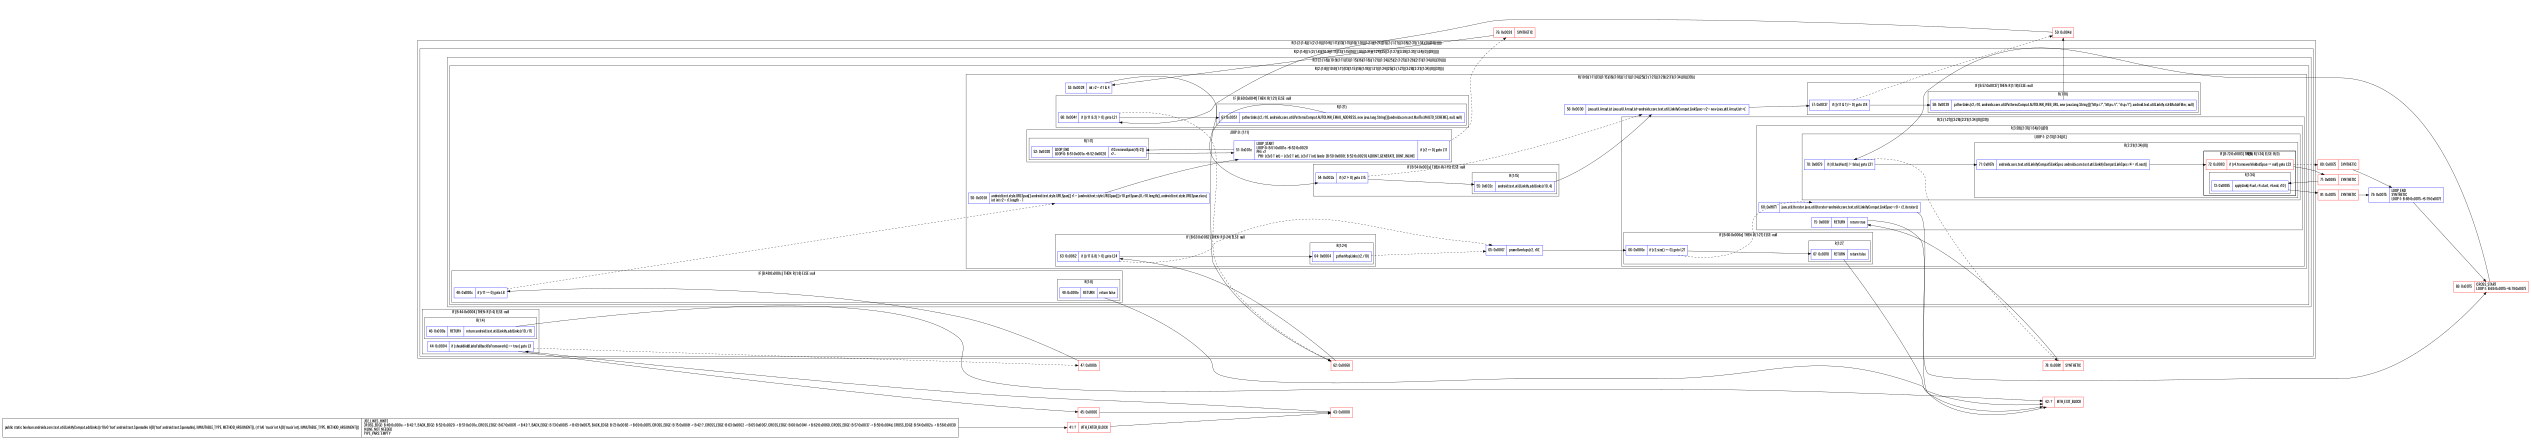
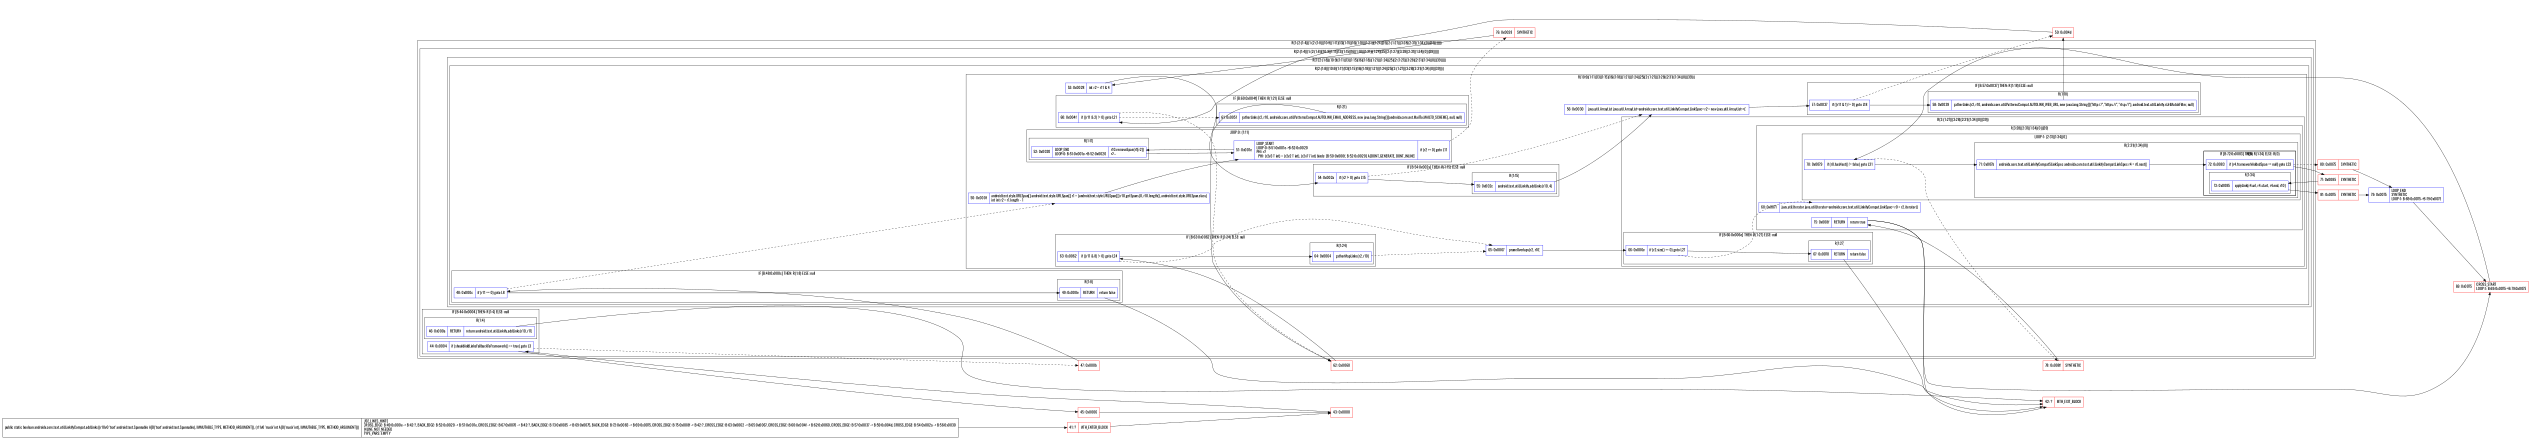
  digraph {
    fontname=Oswald
    rankdir=LR
    node [color=blue fontname=Oswald shape=record]
    edge [fontname=Oswald]
    n1 [label="{46\:\ 0x000a|RETURN\l|return android.text.util.Linkify.addLinks(r10, r11)\l}"]
    n2 [label="{44\:\ 0x0004|if (shouldAddLinksFallbackToFramework() == true) goto L3\l}"]
    n3 [label="{49\:\ 0x000e|RETURN\l|return false\l}"]
    n4 [label="{48\:\ 0x000c|if (r11 == 0) goto L8\l}"]
    n5 [label="{52\:\ 0x0020|LOOP_END\lLOOP:0: B:51:0x001e\-\>B:52:0x0020\l|r10.removeSpan(r1[r2])\lr2\-\-\l}"]
    n6 [label="{51\:\ 0x001e|LOOP_START\lLOOP:0: B:51:0x001e\-\>B:52:0x0020\lPHI: r2 \l  PHI: (r2v3 'i' int) = (r2v2 'i' int), (r2v7 'i' int) binds: [B:50:0x000f, B:52:0x0020] A[DONT_GENERATE, DONT_INLINE]\l|if (r2 \>= 0) goto L11\l}"]
    n7 [label="{55\:\ 0x002c|android.text.util.Linkify.addLinks(r10, 4)\l}"]
    n8 [label="{54\:\ 0x002a|if (r2 != 0) goto L15\l}"]
    n9 [label="{58\:\ 0x0039|gatherLinks(r2, r10, androidx.core.util.PatternsCompat.AUTOLINK_WEB_URL, new java.lang.String[]\{\"http:\/\/\", \"https:\/\/\", \"rtsp:\/\/\"\}, android.text.util.Linkify.sUrlMatchFilter, null)\l}"]
    n10 [label="{57\:\ 0x0037|if ((r11 & 1) != 0) goto L18\l}"]
    n11 [label="{61\:\ 0x0051|gatherLinks(r2, r10, androidx.core.util.PatternsCompat.AUTOLINK_EMAIL_ADDRESS, new java.lang.String[]\{androidx.core.net.MailTo.MAILTO_SCHEME\}, null, null)\l}"]
    n12 [label="{60\:\ 0x004f|if ((r11 & 2) != 0) goto L21\l}"]
    n13 [label="{64\:\ 0x0064|gatherMapLinks(r2, r10)\l}"]
    n14 [label="{63\:\ 0x0062|if ((r11 & 8) != 0) goto L24\l}"]
    n15 [label="{67\:\ 0x0070|RETURN\l|return false\l}"]
    n16 [label="{66\:\ 0x006e|if (r2.size() == 0) goto L27\l}"]
    n17 [label="{73\:\ 0x0085|applyLink(r4.url, r4.start, r4.end, r10)\l}"]
-   n18 [color=red label="{72\:\ 0x0083|if (r4.frameworkAddedSpan == null) goto L33\l}"]
+   n18 [label="{72\:\ 0x0083|if (r4.frameworkAddedSpan == null) goto L33\l}"]
    n19 [label="{71\:\ 0x007b|androidx.core.text.util.LinkifyCompat$LinkSpec androidx.core.text.util.LinkifyCompat.LinkSpec r4 = r0.next()\l}"]
    n20 [label="{70\:\ 0x0079|if (r0.hasNext() != false) goto L31\l}"]
    n21 [label="{68\:\ 0x0071|java.util.Iterator java.util.Iterator\<androidx.core.text.util.LinkifyCompat.LinkSpec\> r0 = r2.iterator()\l}"]
    n22 [label="{75\:\ 0x008f|RETURN\l|return true\l}"]
    n23 [label="{50\:\ 0x000f|android.text.style.URLSpan[] android.text.style.URLSpan[] r1 = (android.text.style.URLSpan[]) r10.getSpans(0, r10.length(), android.text.style.URLSpan.class)\lint int r2 = r1.length \- 1\l}"]
    n24 [label="{53\:\ 0x0028|int r2 = r11 & 4\l}"]
    n25 [label="{56\:\ 0x0030|java.util.ArrayList java.util.ArrayList\<androidx.core.text.util.LinkifyCompat.LinkSpec\> r2 = new java.util.ArrayList\<\>()\l}"]
    n26 [label="{65\:\ 0x0067|pruneOverlaps(r2, r10)\l}"]
    n27 [color=red label="{42\:\ ?|MTH_EXIT_BLOCK\l}"]
    n28 [color=red label="{45\:\ 0x0006}"]
    n29 [color=red label="{47\:\ 0x000b}"]
    n30 [color=red label="{76\:\ 0x0028|SYNTHETIC\l}"]
    n31 [color=red label="{59\:\ 0x004d}"]
    n32 [color=red label="{62\:\ 0x0060}"]
    n33 [color=red label="{81\:\ 0x0075|SYNTHETIC\l}"]
    n34 [color=red label="{77\:\ 0x0085|SYNTHETIC\l}"]
    n35 [color=red label="{80\:\ 0x0075|SYNTHETIC\l}"]
    n36 [color=red label="{78\:\ 0x008f|SYNTHETIC\l}"]
    n37 [color=red label="{69\:\ 0x0075|CROSS_START\lLOOP:1: B:69:0x0075\-\>B:79:0x0075\l}"]
    n38 [color=red label="{43\:\ 0x0000}"]
    n39 [label="{79\:\ 0x0075|LOOP_END\lSYNTHETIC\lLOOP:1: B:69:0x0075\-\>B:79:0x0075\l}"]
    n40 [color=red label="{41\:\ ?|MTH_ENTER_BLOCK\l}"]
    n41 [label="{public static boolean androidx.core.text.util.LinkifyCompat.addLinks((r10v0 'text' android.text.Spannable A[D('text' android.text.Spannable), IMMUTABLE_TYPE, METHOD_ARGUMENT]), (r11v0 'mask' int A[D('mask' int), IMMUTABLE_TYPE, METHOD_ARGUMENT]))  | USE_LINES_HINTS\lCROSS_EDGE: B:49:0x000e \-\> B:42:?, BACK_EDGE: B:52:0x0020 \-\> B:51:0x001e, CROSS_EDGE: B:67:0x0070 \-\> B:42:?, BACK_EDGE: B:73:0x0085 \-\> B:69:0x0075, BACK_EDGE: B:72:0x0083 \-\> B:69:0x0075, CROSS_EDGE: B:75:0x008f \-\> B:42:?, CROSS_EDGE: B:63:0x0062 \-\> B:65:0x0067, CROSS_EDGE: B:60:0x004f \-\> B:62:0x0060, CROSS_EDGE: B:57:0x0037 \-\> B:59:0x004d, CROSS_EDGE: B:54:0x002a \-\> B:56:0x0030\lINLINE_NOT_NEEDED\lTYPE_VARS: EMPTY\l}" color=""]
    subgraph cluster_1 {
      label="R(1:(2:(1:4)|(1:(2:(1:8)|(10:9|(1:11)|13|(1:15)|16|(1:18)|(1:21)|(1:24)|25|(2:(1:27)|(3:28|(2:31|(1:34)(0))|39)))))))"
      subgraph cluster_2 {
        label="R(2:(1:4)|(1:(2:(1:8)|(10:9|(1:11)|13|(1:15)|16|(1:18)|(1:21)|(1:24)|25|(2:(1:27)|(3:28|(2:31|(1:34)(0))|39))))))"
        subgraph cluster_3 {
          label="IF [B:44:0x0004] THEN: R(1:4) ELSE: null"
          n2
          subgraph cluster_4 {
            label="R(1:4)"
            n1
          }
        }
        subgraph cluster_5 {
          label="R(1:(2:(1:8)|(10:9|(1:11)|13|(1:15)|16|(1:18)|(1:21)|(1:24)|25|(2:(1:27)|(3:28|(2:31|(1:34)(0))|39)))))"
          subgraph cluster_6 {
            label="R(2:(1:8)|(10:9|(1:11)|13|(1:15)|16|(1:18)|(1:21)|(1:24)|25|(2:(1:27)|(3:28|(2:31|(1:34)(0))|39))))"
            subgraph cluster_7 {
              label="IF [B:48:0x000c] THEN: R(1:8) ELSE: null"
              n4
              subgraph cluster_8 {
                label="R(1:8)"
                n3
              }
            }
            subgraph cluster_9 {
              label="R(10:9|(1:11)|13|(1:15)|16|(1:18)|(1:21)|(1:24)|25|(2:(1:27)|(3:28|(2:31|(1:34)(0))|39)))"
              n23
              n24
              n25
              n26
              subgraph cluster_10 {
                label="LOOP:0: (1:11)"
                n6
                subgraph cluster_11 {
                  label="R(1:11)"
                  n5
                }
              }
              subgraph cluster_12 {
                label="IF [B:54:0x002a] THEN: R(1:15) ELSE: null"
                n8
                subgraph cluster_13 {
                  label="R(1:15)"
                  n7
                }
              }
              subgraph cluster_14 {
                label="IF [B:57:0x0037] THEN: R(1:18) ELSE: null"
                n10
                subgraph cluster_15 {
                  label="R(1:18)"
                  n9
                }
              }
              subgraph cluster_16 {
                label="IF [B:60:0x004f] THEN: R(1:21) ELSE: null"
                n12
                subgraph cluster_17 {
                  label="R(1:21)"
                  n11
                }
              }
              subgraph cluster_18 {
                label="IF [B:63:0x0062] THEN: R(1:24) ELSE: null"
                n14
                subgraph cluster_19 {
                  label="R(1:24)"
                  n13
                }
              }
              subgraph cluster_20 {
                label="R(2:(1:27)|(3:28|(2:31|(1:34)(0))|39))"
                subgraph cluster_21 {
                  label="IF [B:66:0x006e] THEN: R(1:27) ELSE: null"
                  n16
                  subgraph cluster_22 {
                    label="R(1:27)"
                    n15
                  }
                }
                subgraph cluster_23 {
                  label="R(3:28|(2:31|(1:34)(0))|39)"
                  n21
                  n22
                  subgraph cluster_24 {
                    label="LOOP:1: (2:31|(1:34)(0))"
                    n20
                    subgraph cluster_25 {
                      label="R(2:31|(1:34)(0))"
                      n19
                      subgraph cluster_26 {
                        label="IF [B:72:0x0083] THEN: R(1:34) ELSE: R(0)"
                        n18
                        subgraph cluster_27 {
                          label="R(1:34)"
                          n17
                        }
                        subgraph cluster_28 {
                          label="R(0)"
                        }
                      }
                    }
                  }
                }
              }
            }
          }
        }
      }
    }
    n1 -> n27
    n2 -> n28
    n2 -> n29 [style=dashed]
    n3 -> n27
+   n4 -> n3
    n4 -> n23 [style=dashed]
    n5 -> n6
    n6 -> n5
    n6 -> n30 [style=dashed]
    n7 -> n25
    n8 -> n7
    n8 -> n25 [style=dashed]
    n9 -> n31
    n10 -> n9
    n10 -> n31 [style=dashed]
    n11 -> n32
-   n12 -> n11
+   n12 -> n11 [style=dashed]
    n12 -> n32 [style=dashed]
    n13 -> n26 [style=dashed]
    n14 -> n13
    n14 -> n26 [style=dashed]
    n15 -> n27
    n16 -> n15
    n16 -> n21 [style=dashed]
    n17 -> n33
    n18 -> n34
    n18 -> n35 [style=dashed]
    n19 -> n18
    n20 -> n19
    n20 -> n36 [style=dashed]
-   n21 -> n37
+   n22 -> n37
    n22 -> n27
    n23 -> n6
    n24 -> n8
    n25 -> n10
    n26 -> n16
    n28 -> n38
    n29 -> n4
    n30 -> n24
    n31 -> n12
    n32 -> n14
    n33 -> n39
    n34 -> n17
    n35 -> n39
    n36 -> n22
    n37 -> n20
    n38 -> n2
    n39 -> n37
    n40 -> n38
    n41 -> n40
  }
